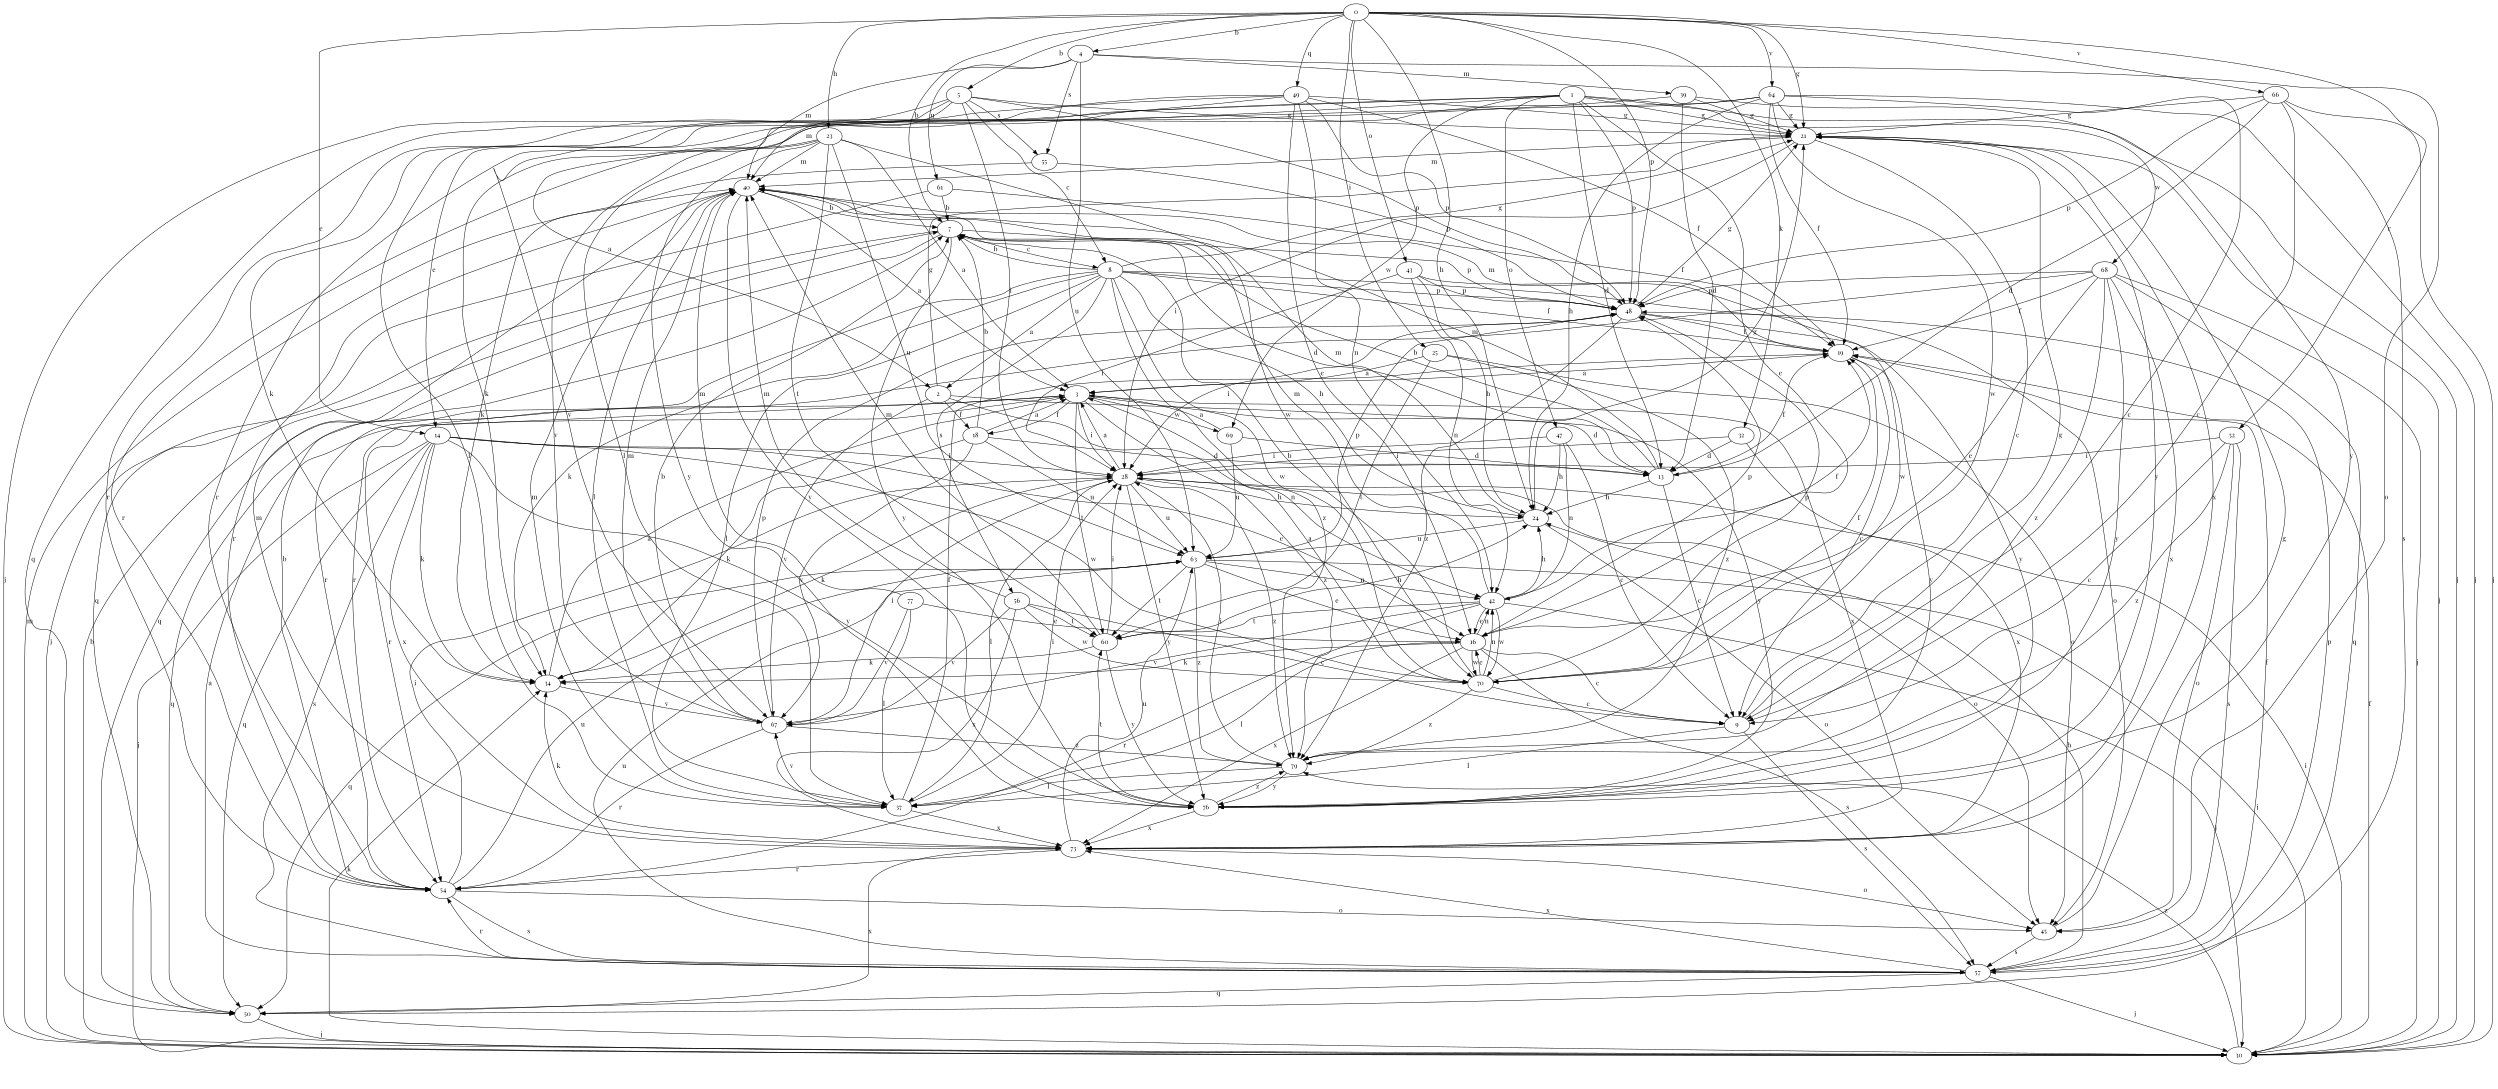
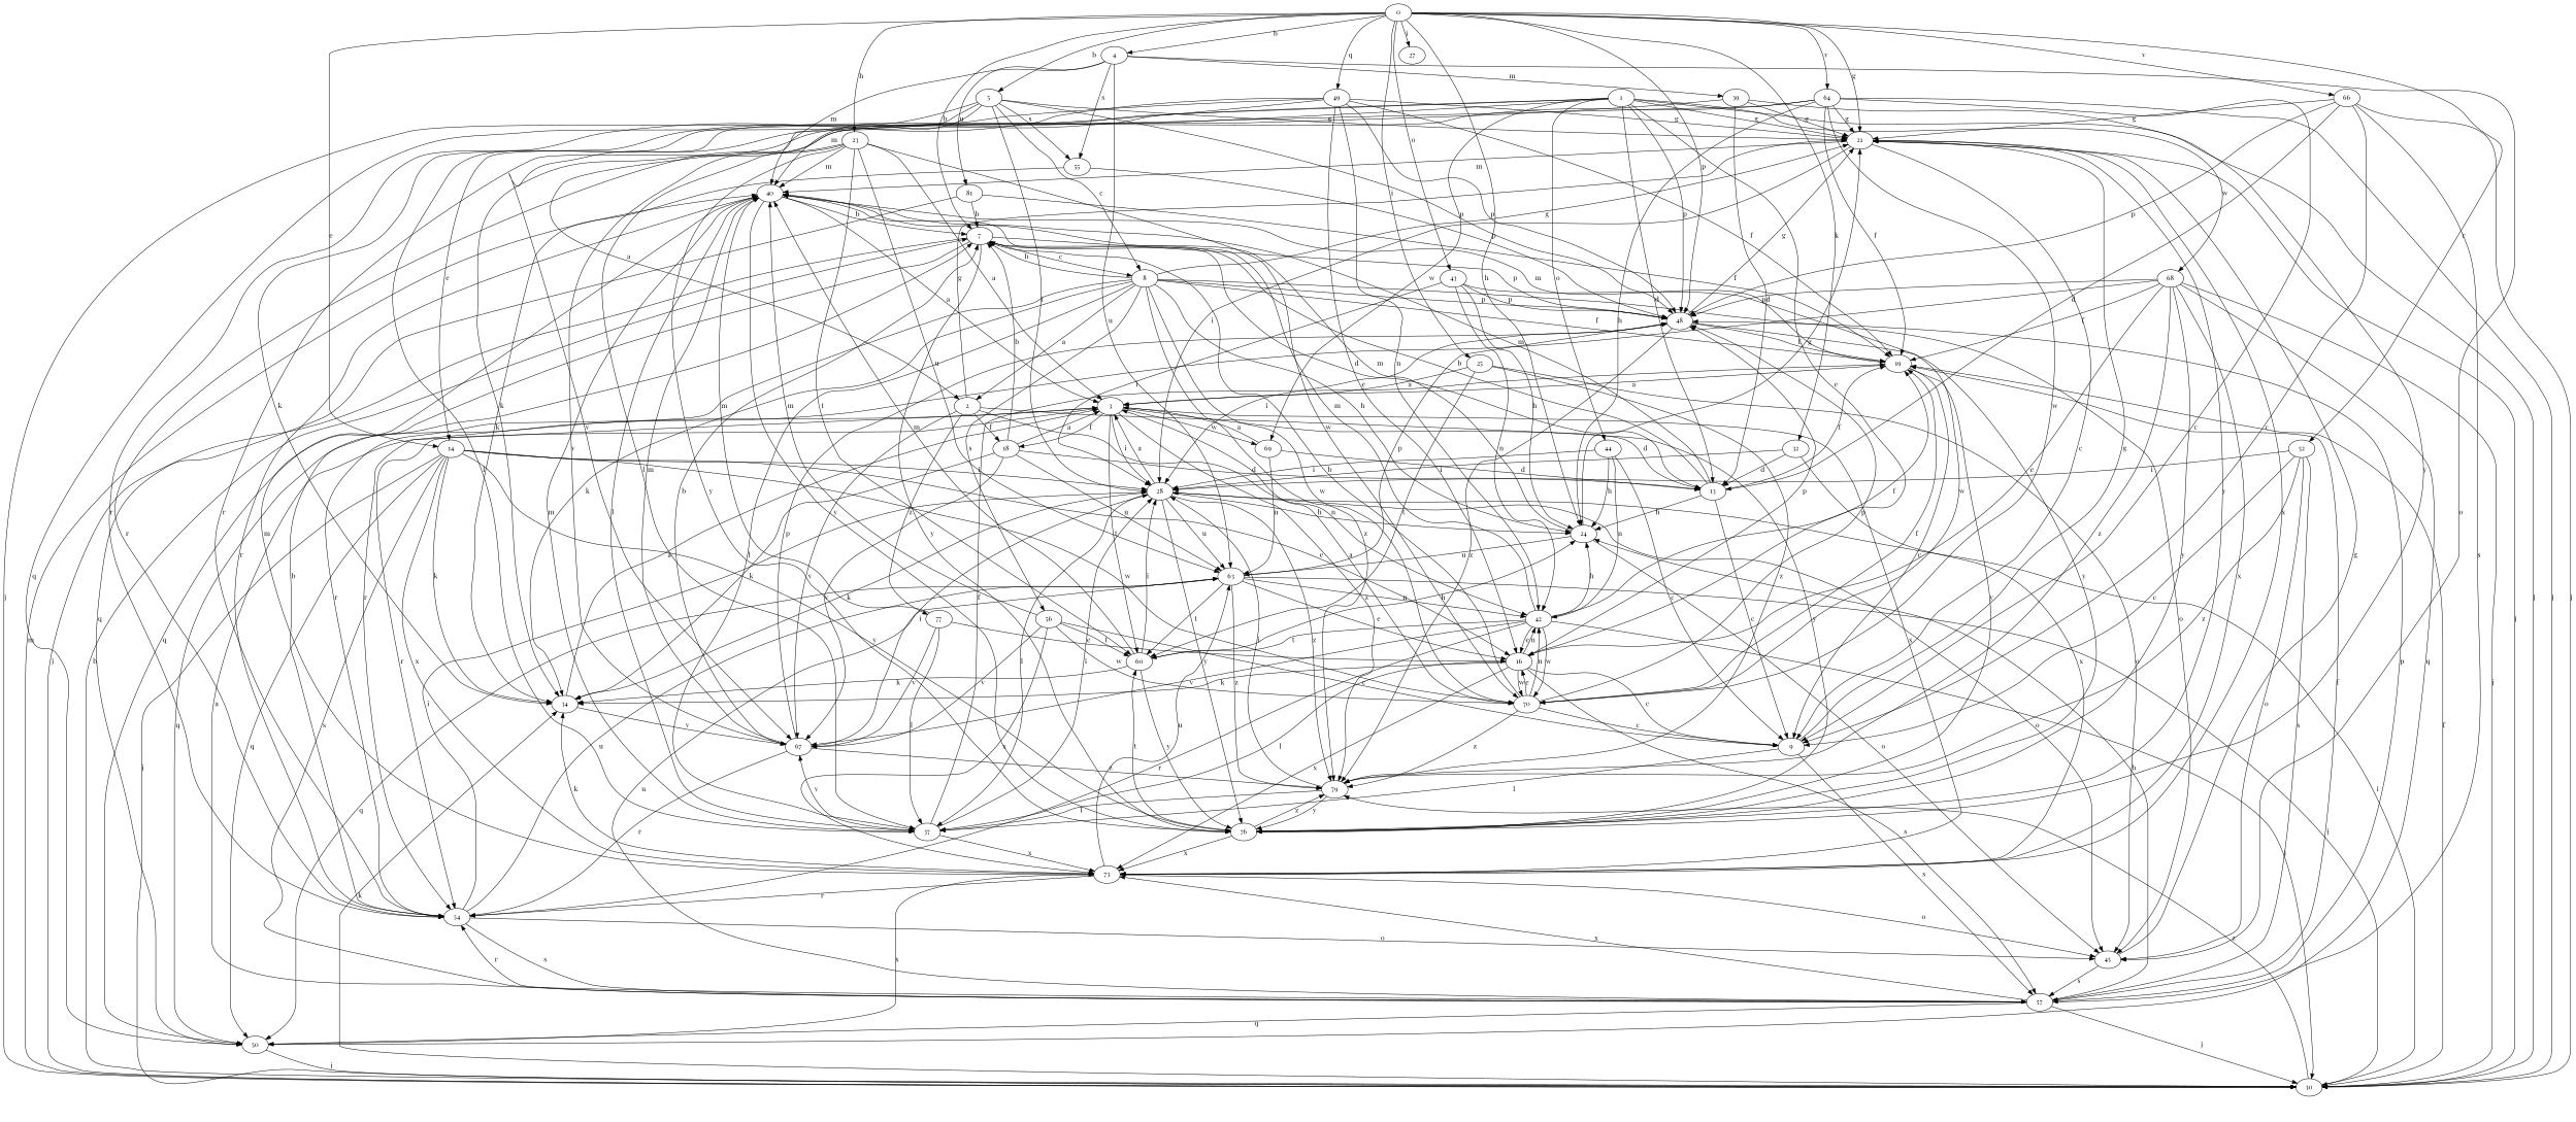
  strict digraph {
    fontname="Playfair Display"
    node [fontname="Playfair Display"]
    edge [fontname="Playfair Display"]
    0
    4
    5
    7
    14
    21
    23
    24
    25
+   27
    n11 [label=32]
    43
    48
    49
    52
    64
    66
    39
    40
    45
    55
-   61
+   61 [label=81]
    63
    30
    28
    50
    8
    13
    76
    16
    73
    34
    70
    57
    9
    67
    3
    54
    60
    79
    42
    19
    37
    1
    2
-   44 [label=47]
+   44
    68
    69
    18
    77
    56
    0 -> 4 [label=b]
    0 -> 5 [label=b]
    0 -> 7 [label=b]
    0 -> 14 [label=e]
    0 -> 21 [label=g]
    0 -> 23 [label=h]
    0 -> 24 [label=h]
    0 -> 25 [label=i]
+   0 -> 27 [label=i]
    0 -> n11 [label=k]
    0 -> 43 [label=o]
    0 -> 48 [label=p]
    0 -> 49 [label=q]
    0 -> 52 [label=r]
    0 -> 64 [label=v]
    0 -> 66 [label=v]
    4 -> 39 [label=m]
    4 -> 40 [label=m]
    4 -> 45 [label=o]
    4 -> 55 [label=s]
    4 -> 61 [label=u]
    4 -> 63 [label=u]
    5 -> 21 [label=g]
    5 -> 48 [label=p]
    5 -> 40 [label=m]
    5 -> 55 [label=s]
    5 -> 30 [label=j]
    5 -> 28 [label=i]
    5 -> 50 [label=q]
    5 -> 8 [label=c]
    7 -> 48 [label=p]
    7 -> 30 [label=j]
    7 -> 50 [label=q]
    7 -> 8 [label=c]
    7 -> 13 [label=d]
    7 -> 76 [label=y]
    14 -> 30 [label=j]
    14 -> 28 [label=i]
    14 -> 50 [label=q]
    14 -> 76 [label=y]
    14 -> 16 [label=e]
    14 -> 73 [label=x]
    14 -> 34 [label=k]
    14 -> 70 [label=w]
    14 -> 57 [label=s]
    21 -> 40 [label=m]
    21 -> 30 [label=j]
    21 -> 28 [label=i]
    21 -> 76 [label=y]
    21 -> 73 [label=x]
    21 -> 9 [label=c]
    23 -> 40 [label=m]
    23 -> 63 [label=u]
    23 -> 76 [label=y]
    23 -> 70 [label=w]
    23 -> 67 [label=v]
    23 -> 3 [label=a]
    23 -> 54 [label=r]
    23 -> 60 [label=t]
    24 -> 21 [label=g]
    24 -> 40 [label=m]
    24 -> 45 [label=o]
    24 -> 63 [label=u]
    25 -> 45 [label=o]
    25 -> 3 [label=a]
    25 -> 60 [label=t]
    25 -> 79 [label=z]
    n11 -> 28 [label=i]
    n11 -> 13 [label=d]
    n11 -> 73 [label=x]
    43 -> 24 [label=h]
    43 -> 48 [label=p]
    43 -> 28 [label=i]
    43 -> 70 [label=w]
    43 -> 42 [label=n]
    48 -> 21 [label=g]
    48 -> 28 [label=i]
    48 -> 76 [label=y]
    48 -> 79 [label=z]
    48 -> 19 [label=f]
    49 -> 21 [label=g]
    49 -> 48 [label=p]
    49 -> 16 [label=e]
    49 -> 34 [label=k]
    49 -> 54 [label=r]
    49 -> 42 [label=n]
    49 -> 19 [label=f]
    49 -> 37 [label=l]
    52 -> 45 [label=o]
    52 -> 28 [label=i]
    52 -> 57 [label=s]
    52 -> 9 [label=c]
    52 -> 79 [label=z]
    64 -> 21 [label=g]
    64 -> 24 [label=h]
    64 -> 30 [label=j]
    64 -> 34 [label=k]
    64 -> 70 [label=w]
    64 -> 9 [label=c]
    64 -> 54 [label=r]
    64 -> 19 [label=f]
    66 -> 21 [label=g]
    66 -> 48 [label=p]
    66 -> 30 [label=j]
    66 -> 13 [label=d]
    66 -> 57 [label=s]
    66 -> 9 [label=c]
    39 -> 21 [label=g]
    39 -> 13 [label=d]
    39 -> 76 [label=y]
    39 -> 37 [label=l]
    40 -> 7 [label=b]
    40 -> 76 [label=y]
    40 -> 3 [label=a]
    40 -> 54 [label=r]
    40 -> 37 [label=l]
    45 -> 21 [label=g]
    45 -> 57 [label=s]
    55 -> 48 [label=p]
    55 -> 34 [label=k]
    61 -> 7 [label=b]
    61 -> 50 [label=q]
    61 -> 19 [label=f]
    63 -> 48 [label=p]
    63 -> 30 [label=j]
    63 -> 50 [label=q]
    63 -> 16 [label=e]
    63 -> 60 [label=t]
    63 -> 79 [label=z]
    63 -> 42 [label=n]
    30 -> 7 [label=b]
    30 -> 40 [label=m]
    30 -> 28 [label=i]
    30 -> 34 [label=k]
    30 -> 79 [label=z]
    30 -> 19 [label=f]
    28 -> 24 [label=h]
    28 -> 45 [label=o]
    28 -> 63 [label=u]
    28 -> 76 [label=y]
    28 -> 34 [label=k]
    28 -> 3 [label=a]
    28 -> 79 [label=z]
    28 -> 37 [label=l]
    50 -> 30 [label=j]
    50 -> 73 [label=x]
    8 -> 7 [label=b]
    8 -> 21 [label=g]
    8 -> 24 [label=h]
    8 -> 48 [label=p]
    8 -> 45 [label=o]
    8 -> 34 [label=k]
    8 -> 70 [label=w]
    8 -> 54 [label=r]
    8 -> 79 [label=z]
    8 -> 19 [label=f]
    8 -> 37 [label=l]
    8 -> 2 [label=a]
    8 -> 56 [label=s]
    13 -> 7 [label=b]
    13 -> 24 [label=h]
    13 -> 40 [label=m]
    13 -> 9 [label=c]
    13 -> 19 [label=f]
    76 -> 73 [label=x]
    76 -> 60 [label=t]
    76 -> 79 [label=z]
    16 -> 48 [label=p]
    16 -> 73 [label=x]
    16 -> 34 [label=k]
    16 -> 70 [label=w]
    16 -> 57 [label=s]
    16 -> 9 [label=c]
    16 -> 42 [label=n]
    16 -> 37 [label=l]
    73 -> 40 [label=m]
    73 -> 45 [label=o]
    73 -> 63 [label=u]
    73 -> 34 [label=k]
    73 -> 54 [label=r]
    34 -> 67 [label=v]
    34 -> 3 [label=a]
    70 -> 7 [label=b]
    70 -> 48 [label=p]
    70 -> 16 [label=e]
    70 -> 9 [label=c]
    70 -> 3 [label=a]
    70 -> 79 [label=z]
    70 -> 42 [label=n]
    70 -> 19 [label=f]
    57 -> 24 [label=h]
    57 -> 48 [label=p]
    57 -> 63 [label=u]
    57 -> 30 [label=j]
    57 -> 50 [label=q]
    57 -> 73 [label=x]
    57 -> 3 [label=a]
    57 -> 54 [label=r]
    57 -> 19 [label=f]
    9 -> 21 [label=g]
    9 -> 57 [label=s]
    9 -> 37 [label=l]
    67 -> 7 [label=b]
    67 -> 48 [label=p]
    67 -> 40 [label=m]
    67 -> 28 [label=i]
    67 -> 54 [label=r]
    67 -> 79 [label=z]
    3 -> 28 [label=i]
    3 -> 50 [label=q]
    3 -> 13 [label=d]
    3 -> 73 [label=x]
    3 -> 54 [label=r]
    3 -> 60 [label=t]
    3 -> 79 [label=z]
    3 -> 69 [label=w]
    3 -> 18 [label=f]
    54 -> 7 [label=b]
    54 -> 45 [label=o]
    54 -> 63 [label=u]
    54 -> 28 [label=i]
    54 -> 57 [label=s]
    60 -> 24 [label=h]
    60 -> 40 [label=m]
    60 -> 28 [label=i]
    60 -> 76 [label=y]
    60 -> 34 [label=k]
    79 -> 28 [label=i]
    79 -> 76 [label=y]
    79 -> 37 [label=l]
    42 -> 24 [label=h]
    42 -> 40 [label=m]
    42 -> 30 [label=j]
    42 -> 16 [label=e]
    42 -> 70 [label=w]
    42 -> 67 [label=v]
    42 -> 54 [label=r]
    42 -> 60 [label=t]
    42 -> 19 [label=f]
    19 -> 40 [label=m]
    19 -> 76 [label=y]
    19 -> 9 [label=c]
    19 -> 3 [label=a]
    37 -> 40 [label=m]
    37 -> 28 [label=i]
    37 -> 73 [label=x]
    37 -> 67 [label=v]
    37 -> 19 [label=f]
    1 -> 14 [label=e]
    1 -> 21 [label=g]
    1 -> 48 [label=p]
    1 -> 30 [label=j]
    1 -> 13 [label=d]
    1 -> 16 [label=e]
    1 -> 67 [label=v]
    1 -> 2 [label=a]
    1 -> 44 [label=o]
    1 -> 68 [label=w]
    1 -> 69 [label=w]
    2 -> 21 [label=g]
    2 -> 76 [label=y]
    2 -> 67 [label=v]
    2 -> 42 [label=n]
    2 -> 18 [label=f]
+   2 -> 77 [label=z]
    44 -> 24 [label=h]
    44 -> 28 [label=i]
    44 -> 9 [label=c]
    44 -> 42 [label=n]
    68 -> 48 [label=p]
    68 -> 30 [label=j]
    68 -> 50 [label=q]
    68 -> 76 [label=y]
    68 -> 16 [label=e]
    68 -> 73 [label=x]
    68 -> 54 [label=r]
    68 -> 79 [label=z]
    68 -> 19 [label=f]
    69 -> 63 [label=u]
    69 -> 13 [label=d]
    69 -> 3 [label=a]
    18 -> 7 [label=b]
    18 -> 63 [label=u]
    18 -> 13 [label=d]
    18 -> 34 [label=k]
    18 -> 67 [label=v]
    18 -> 3 [label=a]
    77 -> 40 [label=m]
    77 -> 16 [label=e]
    77 -> 67 [label=v]
    77 -> 37 [label=l]
    56 -> 40 [label=m]
    56 -> 73 [label=x]
    56 -> 70 [label=w]
    56 -> 9 [label=c]
    56 -> 67 [label=v]
    56 -> 60 [label=t]
  }
